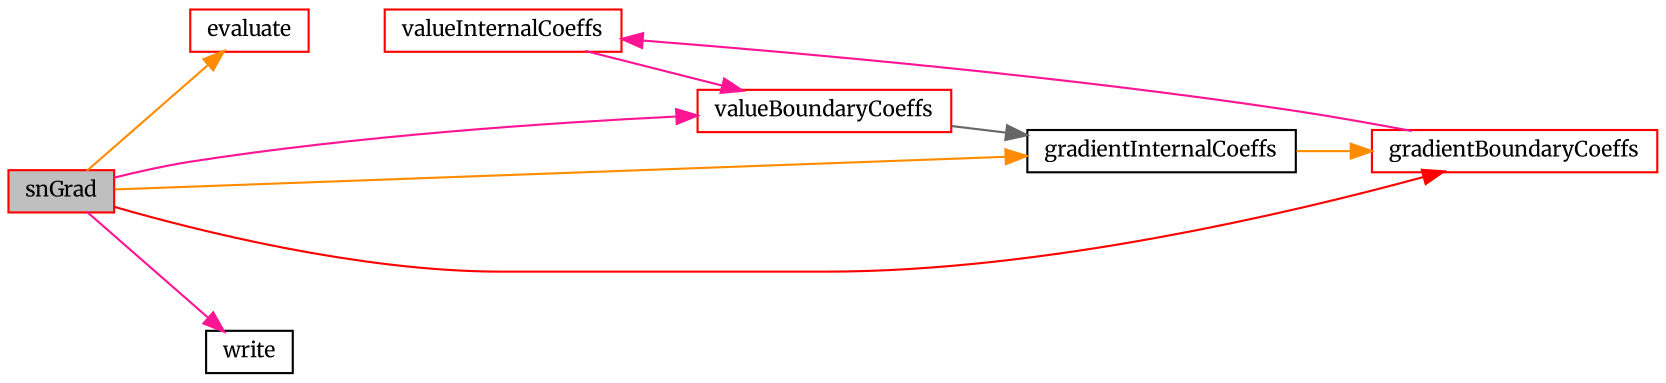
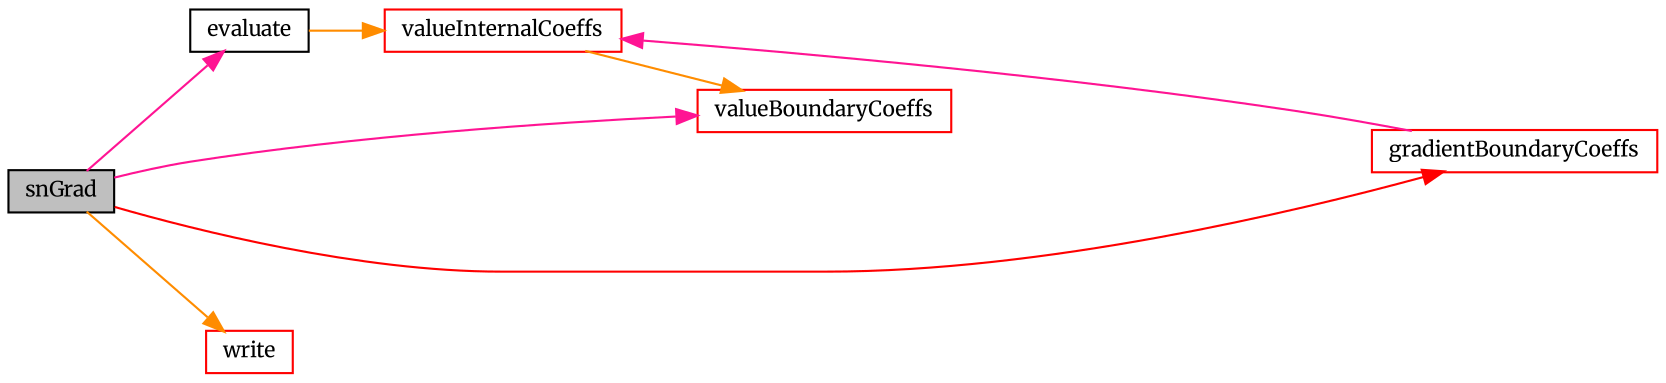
  digraph {
    fontname=Merriweather
    rankdir=LR
    node [color=red fontname=Merriweather fontsize=10 shape=record]
    edge [color=darkorange fontname=Merriweather fontsize=10 labelfontname=FreeSans labelfontsize=10 style=solid]
-   n1 [fillcolor=grey75 fontcolor=black height=0.2 label=snGrad style=filled width=0.4]
-   n2 [height=0.2 label=evaluate width=0.4]
+   n1 [color=black fillcolor=grey75 fontcolor=black height=0.2 label=snGrad style=filled width=0.4]
+   n2 [color=black height=0.2 label=evaluate width=0.4]
    n3 [height=0.2 label=valueBoundaryCoeffs width=0.4]
-   n4 [color=black height=0.2 label=gradientInternalCoeffs width=0.4]
    n5 [height=0.2 label=gradientBoundaryCoeffs width=0.4]
-   n6 [color=black height=0.2 label=write width=0.4]
+   n6 [height=0.2 label=write width=0.4]
    n7 [height=0.2 label=valueInternalCoeffs width=0.4]
-   n1 -> n2
+   n1 -> n2 [color=deeppink]
    n1 -> n3 [color=deeppink]
-   n1 -> n4
    n1 -> n5 [color=red]
-   n1 -> n6 [color=deeppink]
-   n3 -> n4 [color=gray40]
-   n4 -> n5
+   n1 -> n6
+   n2 -> n7
    n5 -> n7 [color=deeppink]
-   n7 -> n3 [color=deeppink]
+   n7 -> n3
  }
